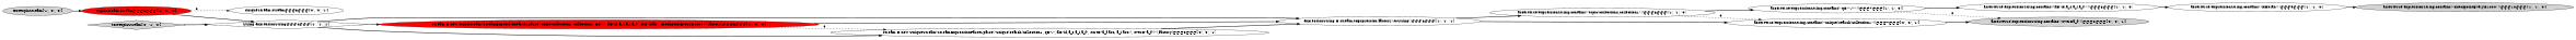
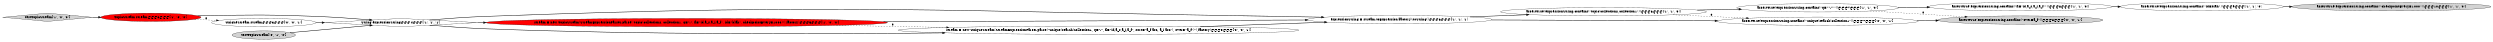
  digraph {
    rankdir=LR
    node [fillcolor=white shape=ellipse style=filled]
    edge [style=bold]
    n1 [label="String expressionString@@@4@@@['1', '1', '1']" shape=diamond]
    n2 [fillcolor=red label="stream = new TopicStream(StreamExpressionParser.parse(\"topic(collection2, collection1, q=*:*, fl=\"id,a_s,a_i,a_f\", id=\"blah\", checkpointEvery=1000)\"),factory)@@@5@@@['1', '0', '0']"]
    n3 [label="expressionString = stream.toExpression(factory).toString()@@@6@@@['1', '1', '1']"]
    n4 [label="stream = new UniqueStream(StreamExpressionParser.parse(\"unique(search(collection1, q=*:*, fl=\"id,a_s,a_i,a_f\", sort=\"a_f asc, a_i asc\"), over=\"a_f\")\"),factory)@@@5@@@['0', '0', '1']"]
    n5 [label="assertTrue(expressionString.contains(\"topic(collection2,collection1\"))@@@6@@@['1', '1', '0']"]
    n6 [label="assertTrue(expressionString.contains(\"unique(search(collection1\"))@@@7@@@['0', '0', '1']"]
    n7 [label="assertTrue(expressionString.contains(\"fl=\"id,a_s,a_i,a_f\"\"))@@@8@@@['1', '1', '0']"]
    n8 [label="assertTrue(expressionString.contains(\"id=blah\"))@@@9@@@['1', '1', '0']"]
    n9 [fillcolor=lightgray label="assertTrue(expressionString.contains(\"checkpointEvery=1000\"))@@@10@@@['1', '1', '0']"]
-   n10 [fillcolor=lightgray label="testTopicStream['1', '0', '0']"]
+   n10 [fillcolor=lightgray label="testTopicStream['1', '0', '0']" shape=diamond]
    n11 [fillcolor=red label="TopicStream stream@@@3@@@['1', '0', '0']"]
    n12 [label="UniqueStream stream@@@3@@@['0', '0', '1']"]
    n13 [label="assertTrue(expressionString.contains(\"q=\"*:*\"\"))@@@7@@@['1', '1', '0']"]
    n14 [fillcolor=lightgray label="assertTrue(expressionString.contains(\"over=a_f\"))@@@8@@@['0', '0', '1']"]
-   n15 [fillcolor=lightgray label="testTopicStream['0', '1', '0']" shape=diamond]
+   n15 [fillcolor=lightgray label="testTopicStream['0', '1', '0']"]
    n1 -> n2
    n1 -> n3
    n1 -> n4
    n2 -> n3
    n2 -> n4 [label=0 style=dashed]
    n3 -> n5
    n3 -> n6
    n4 -> n3
    n5 -> n6 [label=0 style=dashed]
    n5 -> n13
    n6 -> n14
    n7 -> n8
    n8 -> n9
    n10 -> n11
    n11 -> n1
    n11 -> n12 [label=0 style=dashed]
+   n12 -> n1
    n13 -> n7
    n13 -> n14 [label=0 style=dashed]
    n15 -> n1
  }
